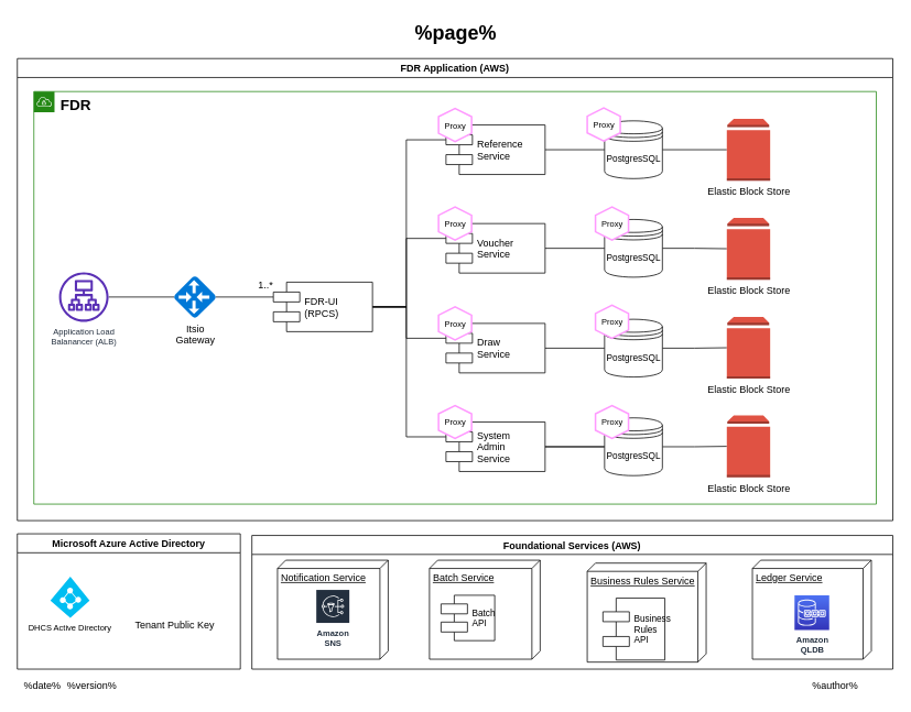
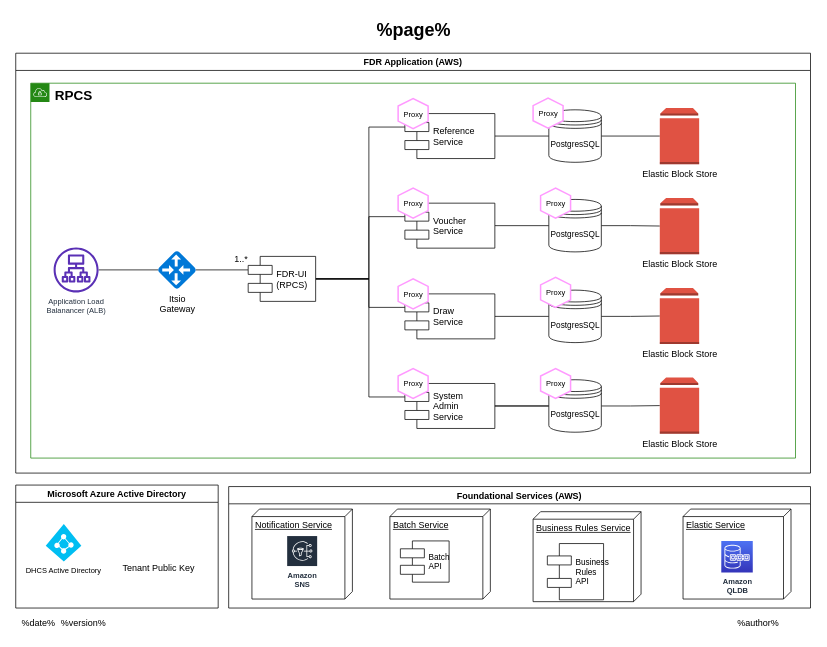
  <mxCell id="0" value="" />
  <mxCell id="1" parent="0" />
  <mxCell id="2" value="Microsoft Azure Active Directory" style="swimlane;" vertex="1" parent="1"><mxGeometry x="20.5" y="646" width="270" height="164" as="geometry"><mxRectangle x="415" y="671.5" width="130" height="23" as="alternateBounds" /></mxGeometry></mxCell>
  <mxCell id="3" value="Tenant Public Key" style="shape=image;html=1;verticalAlign=top;verticalLabelPosition=bottom;labelBackgroundColor=#ffffff;imageAspect=0;aspect=fixed;image=https://cdn0.iconfinder.com/data/icons/fatcow/32x32/ssl_certificates.png" vertex="1" parent="2"><mxGeometry x="174" y="65" width="32" height="32" as="geometry" /></mxCell>
  <mxCell id="4" value="DHCS Active Directory" style="verticalLabelPosition=bottom;html=1;verticalAlign=top;align=center;strokeColor=none;fillColor=#00BEF2;shape=mxgraph.azure.azure_active_directory;labelBackgroundColor=none;fontSize=10;fontColor=#000000;" vertex="1" parent="2"><mxGeometry x="40" y="52" width="47.5" height="50" as="geometry" /></mxCell>
  <mxCell id="5" value="FDR Application (AWS)" style="swimlane;" vertex="1" parent="1"><mxGeometry x="20.5" y="70" width="1060" height="560" as="geometry"><mxRectangle x="20" y="80" width="200" height="23" as="alternateBounds" /></mxGeometry></mxCell>
- <mxCell id="6" value="FDR" style="points=[[0,0],[0.25,0],[0.5,0],[0.75,0],[1,0],[1,0.25],[1,0.5],[1,0.75],[1,1],[0.75,1],[0.5,1],[0.25,1],[0,1],[0,0.75],[0,0.5],[0,0.25]];outlineConnect=0;gradientColor=none;html=1;whiteSpace=wrap;fontSize=18;fontStyle=1;shape=mxgraph.aws4.group;grIcon=mxgraph.aws4.group_vpc;strokeColor=#248814;fillColor=none;verticalAlign=top;align=left;spacingLeft=30;fontColor=#000000;dashed=0;labelBackgroundColor=none;labelBorderColor=none;" vertex="1" parent="5"><mxGeometry x="20" y="40" width="1020" height="500" as="geometry" /></mxCell>
+ <mxCell id="6" value="RPCS" style="points=[[0,0],[0.25,0],[0.5,0],[0.75,0],[1,0],[1,0.25],[1,0.5],[1,0.75],[1,1],[0.75,1],[0.5,1],[0.25,1],[0,1],[0,0.75],[0,0.5],[0,0.25]];outlineConnect=0;gradientColor=none;html=1;whiteSpace=wrap;fontSize=18;fontStyle=1;shape=mxgraph.aws4.group;grIcon=mxgraph.aws4.group_vpc;strokeColor=#248814;fillColor=none;verticalAlign=top;align=left;spacingLeft=30;fontColor=#000000;dashed=0;labelBackgroundColor=none;labelBorderColor=none;" vertex="1" parent="5"><mxGeometry x="20" y="40" width="1020" height="500" as="geometry" /></mxCell>
  <mxCell id="7" style="edgeStyle=orthogonalEdgeStyle;rounded=0;orthogonalLoop=1;jettySize=auto;html=1;entryX=0;entryY=0.5;entryDx=0;entryDy=0;entryPerimeter=0;fontSize=12;fontColor=#000000;endArrow=none;endFill=0;" edge="1" parent="5" source="8" target="10"><mxGeometry relative="1" as="geometry" /></mxCell>
  <mxCell id="8" value="Application Load&lt;br style=&quot;font-size: 10px;&quot;&gt;Balanancer (ALB)" style="outlineConnect=0;fontColor=#232F3E;gradientColor=none;fillColor=#5A30B5;strokeColor=none;dashed=0;verticalLabelPosition=bottom;verticalAlign=top;align=center;html=1;fontSize=10;fontStyle=0;aspect=fixed;pointerEvents=1;shape=mxgraph.aws4.application_load_balancer;labelBackgroundColor=none;" vertex="1" parent="5"><mxGeometry x="50.5" y="259" width="60" height="60" as="geometry" /></mxCell>
  <mxCell id="9" value="1..*" style="edgeStyle=orthogonalEdgeStyle;rounded=0;orthogonalLoop=1;jettySize=auto;html=1;entryX=0;entryY=0.3;entryDx=0;entryDy=0;endArrow=none;endFill=0;fontSize=12;fontColor=#000000;" edge="1" parent="5" source="10" target="15"><mxGeometry x="0.714" y="14" relative="1" as="geometry"><mxPoint as="offset" /></mxGeometry></mxCell>
  <mxCell id="10" value="Itsio&lt;br style=&quot;font-size: 12px&quot;&gt;Gateway" style="pointerEvents=1;shadow=0;dashed=0;html=1;strokeColor=none;labelPosition=center;verticalLabelPosition=bottom;verticalAlign=top;align=center;shape=mxgraph.mscae.deprecated.application_gateway;fillColor=#0078D7;labelBackgroundColor=none;fontSize=12;fontColor=#000000;" vertex="1" parent="5"><mxGeometry x="190" y="264" width="50" height="50" as="geometry" /></mxCell>
  <mxCell id="11" style="edgeStyle=orthogonalEdgeStyle;rounded=0;orthogonalLoop=1;jettySize=auto;html=1;entryX=0;entryY=0.3;entryDx=0;entryDy=0;endArrow=none;endFill=0;fontSize=12;fontColor=#000000;exitX=1;exitY=0.5;exitDx=0;exitDy=0;" edge="1" parent="5" source="15" target="17"><mxGeometry relative="1" as="geometry"><Array as="points"><mxPoint x="471" y="301" /><mxPoint x="471" y="98" /></Array></mxGeometry></mxCell>
  <mxCell id="12" style="edgeStyle=orthogonalEdgeStyle;rounded=0;orthogonalLoop=1;jettySize=auto;html=1;entryX=0;entryY=0.3;entryDx=0;entryDy=0;endArrow=none;endFill=0;fontSize=12;fontColor=#000000;exitX=1;exitY=0.5;exitDx=0;exitDy=0;" edge="1" parent="5" source="15" target="19"><mxGeometry relative="1" as="geometry"><Array as="points"><mxPoint x="471" y="301" /><mxPoint x="471" y="218" /></Array></mxGeometry></mxCell>
  <mxCell id="13" style="edgeStyle=orthogonalEdgeStyle;rounded=0;orthogonalLoop=1;jettySize=auto;html=1;entryX=0;entryY=0.3;entryDx=0;entryDy=0;endArrow=none;endFill=0;fontSize=12;fontColor=#000000;exitX=1;exitY=0.5;exitDx=0;exitDy=0;" edge="1" parent="5" source="15" target="27"><mxGeometry relative="1" as="geometry"><mxPoint x="429.5" y="301" as="sourcePoint" /><Array as="points"><mxPoint x="471" y="301" /><mxPoint x="471" y="339" /></Array></mxGeometry></mxCell>
  <mxCell id="14" style="edgeStyle=orthogonalEdgeStyle;rounded=0;orthogonalLoop=1;jettySize=auto;html=1;entryX=0;entryY=0.3;entryDx=0;entryDy=0;endArrow=none;endFill=0;fontSize=12;fontColor=#000000;exitX=1;exitY=0.5;exitDx=0;exitDy=0;" edge="1" parent="5" source="15" target="32"><mxGeometry relative="1" as="geometry"><Array as="points"><mxPoint x="471" y="301" /><mxPoint x="471" y="458" /></Array></mxGeometry></mxCell>
- <mxCell id="15" value="FDR-UI&#10;(RPCS)" style="shape=component;align=left;spacingLeft=36;labelBackgroundColor=none;fontSize=12;fontColor=#000000;" vertex="1" parent="5"><mxGeometry x="310" y="271" width="120" height="60" as="geometry" /></mxCell>
+ <mxCell id="15" value="FDR-UI&#10;(RPCS)" style="shape=component;align=left;spacingLeft=36;labelBackgroundColor=none;fontSize=12;fontColor=#000000;" vertex="1" parent="5"><mxGeometry x="310" y="271" width="90" height="60" as="geometry" /></mxCell>
  <mxCell id="16" style="edgeStyle=orthogonalEdgeStyle;rounded=0;orthogonalLoop=1;jettySize=auto;html=1;endArrow=none;endFill=0;fontSize=12;fontColor=#000000;" edge="1" parent="5" source="17" target="21"><mxGeometry relative="1" as="geometry" /></mxCell>
  <mxCell id="17" value="Reference&#10;Service" style="shape=component;align=left;spacingLeft=36;labelBackgroundColor=none;fontSize=12;fontColor=#000000;" vertex="1" parent="5"><mxGeometry x="519" y="80.5" width="120" height="60" as="geometry" /></mxCell>
  <mxCell id="18" style="edgeStyle=orthogonalEdgeStyle;rounded=0;orthogonalLoop=1;jettySize=auto;html=1;entryX=0;entryY=0.5;entryDx=0;entryDy=0;endArrow=none;endFill=0;fontSize=12;fontColor=#000000;" edge="1" parent="5" source="19" target="23"><mxGeometry relative="1" as="geometry" /></mxCell>
  <mxCell id="19" value="Voucher&#10;Service" style="shape=component;align=left;spacingLeft=36;labelBackgroundColor=none;fontSize=12;fontColor=#000000;" vertex="1" parent="5"><mxGeometry x="519" y="200" width="120" height="60" as="geometry" /></mxCell>
  <mxCell id="20" style="edgeStyle=orthogonalEdgeStyle;rounded=0;orthogonalLoop=1;jettySize=auto;html=1;entryX=0;entryY=0.5;entryDx=0;entryDy=0;entryPerimeter=0;endArrow=none;endFill=0;fontSize=12;fontColor=#000000;" edge="1" parent="5" source="21" target="24"><mxGeometry relative="1" as="geometry" /></mxCell>
  <mxCell id="21" value="PostgresSQL" style="shape=datastore;whiteSpace=wrap;html=1;labelBackgroundColor=none;fontSize=11;fontColor=#000000;" vertex="1" parent="5"><mxGeometry x="711" y="75.5" width="70" height="70" as="geometry" /></mxCell>
  <mxCell id="22" style="edgeStyle=orthogonalEdgeStyle;rounded=0;orthogonalLoop=1;jettySize=auto;html=1;entryX=0;entryY=0.5;entryDx=0;entryDy=0;entryPerimeter=0;endArrow=none;endFill=0;fontSize=12;fontColor=#000000;" edge="1" parent="5" source="23" target="25"><mxGeometry relative="1" as="geometry" /></mxCell>
  <mxCell id="23" value="PostgresSQL" style="shape=datastore;whiteSpace=wrap;html=1;labelBackgroundColor=none;fontSize=11;fontColor=#000000;" vertex="1" parent="5"><mxGeometry x="711" y="195" width="70" height="70" as="geometry" /></mxCell>
  <mxCell id="24" value="Elastic Block Store" style="outlineConnect=0;dashed=0;verticalLabelPosition=bottom;verticalAlign=top;align=center;html=1;shape=mxgraph.aws3.volume;fillColor=#E05243;gradientColor=none;labelBackgroundColor=none;fontSize=12;fontColor=#000000;" vertex="1" parent="5"><mxGeometry x="859" y="73" width="52.5" height="75" as="geometry" /></mxCell>
  <mxCell id="25" value="Elastic Block Store" style="outlineConnect=0;dashed=0;verticalLabelPosition=bottom;verticalAlign=top;align=center;html=1;shape=mxgraph.aws3.volume;fillColor=#E05243;gradientColor=none;labelBackgroundColor=none;fontSize=12;fontColor=#000000;" vertex="1" parent="5"><mxGeometry x="859" y="193" width="52.5" height="75" as="geometry" /></mxCell>
  <mxCell id="26" style="edgeStyle=orthogonalEdgeStyle;rounded=0;orthogonalLoop=1;jettySize=auto;html=1;entryX=0;entryY=0.5;entryDx=0;entryDy=0;endArrow=none;endFill=0;fontSize=12;fontColor=#000000;" edge="1" parent="5" source="27" target="29"><mxGeometry relative="1" as="geometry" /></mxCell>
  <mxCell id="27" value="Draw&#10;Service" style="shape=component;align=left;spacingLeft=36;labelBackgroundColor=none;fontSize=12;fontColor=#000000;" vertex="1" parent="5"><mxGeometry x="519" y="321" width="120" height="60" as="geometry" /></mxCell>
  <mxCell id="28" style="edgeStyle=orthogonalEdgeStyle;rounded=0;orthogonalLoop=1;jettySize=auto;html=1;endArrow=none;endFill=0;fontSize=12;fontColor=#000000;" edge="1" parent="5" source="29" target="30"><mxGeometry relative="1" as="geometry" /></mxCell>
  <mxCell id="29" value="PostgresSQL" style="shape=datastore;whiteSpace=wrap;html=1;labelBackgroundColor=none;fontSize=11;fontColor=#000000;" vertex="1" parent="5"><mxGeometry x="711" y="316" width="70" height="70" as="geometry" /></mxCell>
  <mxCell id="30" value="Elastic Block Store" style="outlineConnect=0;dashed=0;verticalLabelPosition=bottom;verticalAlign=top;align=center;html=1;shape=mxgraph.aws3.volume;fillColor=#E05243;gradientColor=none;labelBackgroundColor=none;fontSize=12;fontColor=#000000;" vertex="1" parent="5"><mxGeometry x="859" y="313" width="52.5" height="75" as="geometry" /></mxCell>
  <mxCell id="31" style="edgeStyle=orthogonalEdgeStyle;rounded=0;orthogonalLoop=1;jettySize=auto;html=1;entryX=0;entryY=0.5;entryDx=0;entryDy=0;endArrow=none;endFill=0;fontSize=12;fontColor=#000000;" edge="1" parent="5" source="32" target="35"><mxGeometry relative="1" as="geometry" /></mxCell>
  <mxCell id="32" value="System&#10;Admin &#10;Service" style="shape=component;align=left;spacingLeft=36;labelBackgroundColor=none;fontSize=12;fontColor=#000000;" vertex="1" parent="5"><mxGeometry x="519" y="440.5" width="120" height="60" as="geometry" /></mxCell>
  <mxCell id="33" style="edgeStyle=orthogonalEdgeStyle;rounded=0;orthogonalLoop=1;jettySize=auto;html=1;entryX=0;entryY=0.5;entryDx=0;entryDy=0;entryPerimeter=0;endArrow=none;endFill=0;fontSize=12;fontColor=#000000;" edge="1" parent="5" source="35" target="36"><mxGeometry relative="1" as="geometry" /></mxCell>
  <mxCell id="34" value="" style="edgeStyle=orthogonalEdgeStyle;rounded=0;orthogonalLoop=1;jettySize=auto;html=1;endArrow=none;endFill=0;fontSize=12;fontColor=#000000;" edge="1" parent="5" source="35" target="32"><mxGeometry relative="1" as="geometry" /></mxCell>
  <mxCell id="35" value="PostgresSQL" style="shape=datastore;whiteSpace=wrap;html=1;labelBackgroundColor=none;fontSize=11;fontColor=#000000;" vertex="1" parent="5"><mxGeometry x="711" y="435.5" width="70" height="70" as="geometry" /></mxCell>
  <mxCell id="36" value="Elastic Block Store" style="outlineConnect=0;dashed=0;verticalLabelPosition=bottom;verticalAlign=top;align=center;html=1;shape=mxgraph.aws3.volume;fillColor=#E05243;gradientColor=none;labelBackgroundColor=none;fontSize=12;fontColor=#000000;" vertex="1" parent="5"><mxGeometry x="859" y="432.5" width="52.5" height="75" as="geometry" /></mxCell>
  <mxCell id="37" value="Proxy" style="shape=hexagon;perimeter=hexagonPerimeter2;whiteSpace=wrap;html=1;labelBackgroundColor=none;strokeColor=#FF99FF;strokeWidth=2;fillColor=#ffffff;gradientColor=none;fontSize=10;fontColor=#000000;rotation=90;horizontal=0;" vertex="1" parent="5"><mxGeometry x="510" y="60.5" width="40" height="40" as="geometry" /></mxCell>
  <mxCell id="38" value="Proxy" style="shape=hexagon;perimeter=hexagonPerimeter2;whiteSpace=wrap;html=1;labelBackgroundColor=none;strokeColor=#FF99FF;strokeWidth=2;fillColor=#ffffff;gradientColor=none;fontSize=10;fontColor=#000000;rotation=90;horizontal=0;" vertex="1" parent="5"><mxGeometry x="510" y="180" width="40" height="40" as="geometry" /></mxCell>
  <mxCell id="39" value="Proxy" style="shape=hexagon;perimeter=hexagonPerimeter2;whiteSpace=wrap;html=1;labelBackgroundColor=none;strokeColor=#FF99FF;strokeWidth=2;fillColor=#ffffff;gradientColor=none;fontSize=10;fontColor=#000000;rotation=90;horizontal=0;" vertex="1" parent="5"><mxGeometry x="510" y="301" width="40" height="40" as="geometry" /></mxCell>
  <mxCell id="40" value="Proxy" style="shape=hexagon;perimeter=hexagonPerimeter2;whiteSpace=wrap;html=1;labelBackgroundColor=none;strokeColor=#FF99FF;strokeWidth=2;fillColor=#ffffff;gradientColor=none;fontSize=10;fontColor=#000000;rotation=90;horizontal=0;" vertex="1" parent="5"><mxGeometry x="510" y="420.5" width="40" height="40" as="geometry" /></mxCell>
  <mxCell id="41" value="Proxy" style="shape=hexagon;perimeter=hexagonPerimeter2;whiteSpace=wrap;html=1;labelBackgroundColor=none;strokeColor=#FF99FF;strokeWidth=2;fillColor=#ffffff;gradientColor=none;fontSize=10;fontColor=#000000;rotation=90;horizontal=0;" vertex="1" parent="5"><mxGeometry x="690" y="60" width="40" height="40" as="geometry" /></mxCell>
  <mxCell id="42" value="Proxy" style="shape=hexagon;perimeter=hexagonPerimeter2;whiteSpace=wrap;html=1;labelBackgroundColor=none;strokeColor=#FF99FF;strokeWidth=2;fillColor=#ffffff;gradientColor=none;fontSize=10;fontColor=#000000;rotation=90;horizontal=0;" vertex="1" parent="5"><mxGeometry x="700" y="180" width="40" height="40" as="geometry" /></mxCell>
  <mxCell id="43" value="Proxy" style="shape=hexagon;perimeter=hexagonPerimeter2;whiteSpace=wrap;html=1;labelBackgroundColor=none;strokeColor=#FF99FF;strokeWidth=2;fillColor=#ffffff;gradientColor=none;fontSize=10;fontColor=#000000;rotation=90;horizontal=0;" vertex="1" parent="5"><mxGeometry x="700" y="299" width="40" height="40" as="geometry" /></mxCell>
  <mxCell id="44" value="Proxy" style="shape=hexagon;perimeter=hexagonPerimeter2;whiteSpace=wrap;html=1;labelBackgroundColor=none;strokeColor=#FF99FF;strokeWidth=2;fillColor=#ffffff;gradientColor=none;fontSize=10;fontColor=#000000;rotation=90;horizontal=0;" vertex="1" parent="5"><mxGeometry x="700" y="420.5" width="40" height="40" as="geometry" /></mxCell>
  <mxCell id="45" value="%date%" style="text;html=1;strokeColor=none;fillColor=none;align=center;verticalAlign=middle;whiteSpace=wrap;rounded=0;fontSize=12;" vertex="1" parent="1"><mxGeometry x="31" y="820" width="40" height="20" as="geometry" /></mxCell>
  <mxCell id="46" value="%author%" style="text;html=1;strokeColor=none;fillColor=none;align=center;verticalAlign=middle;whiteSpace=wrap;rounded=0;fontSize=12;" vertex="1" parent="1"><mxGeometry x="940.5" y="820" width="140" height="20" as="geometry" /></mxCell>
  <mxCell id="47" value="%version%" style="text;html=1;strokeColor=none;fillColor=none;align=center;verticalAlign=middle;whiteSpace=wrap;rounded=0;fontSize=12;" vertex="1" parent="1"><mxGeometry x="91" y="820" width="40" height="20" as="geometry" /></mxCell>
  <mxCell id="48" value="%page%" style="text;strokeColor=none;fillColor=none;html=1;fontSize=24;fontStyle=1;verticalAlign=middle;align=center;" vertex="1" parent="1"><mxGeometry x="325.5" y="20" width="450" height="40" as="geometry" /></mxCell>
  <mxCell id="49" value="Foundational Services (AWS)" style="swimlane;labelBackgroundColor=none;fontSize=12;fontColor=#000000;" vertex="1" parent="1"><mxGeometry x="304.5" y="648" width="776" height="162" as="geometry" /></mxCell>
  <mxCell id="50" value="" style="group" vertex="1" connectable="0" parent="49"><mxGeometry x="606" y="30" width="144" height="120" as="geometry" /></mxCell>
- <mxCell id="51" value="Ledger Service" style="verticalAlign=top;align=left;spacingTop=8;spacingLeft=2;spacingRight=12;shape=cube;size=10;direction=south;fontStyle=4;html=1;labelBackgroundColor=none;fontSize=12;fontColor=#000000;" vertex="1" parent="50"><mxGeometry width="144" height="120" as="geometry" /></mxCell>
+ <mxCell id="51" value="Elastic Service" style="verticalAlign=top;align=left;spacingTop=8;spacingLeft=2;spacingRight=12;shape=cube;size=10;direction=south;fontStyle=4;html=1;labelBackgroundColor=none;fontSize=12;fontColor=#000000;" vertex="1" parent="50"><mxGeometry width="144" height="120" as="geometry" /></mxCell>
  <mxCell id="52" value="Amazon&lt;br style=&quot;font-size: 10px;&quot;&gt;QLDB" style="outlineConnect=0;fontColor=#232F3E;gradientColor=#4D72F3;gradientDirection=north;fillColor=#3334B9;strokeColor=#ffffff;dashed=0;verticalLabelPosition=bottom;verticalAlign=top;align=center;html=1;fontSize=10;fontStyle=1;aspect=fixed;shape=mxgraph.aws4.resourceIcon;resIcon=mxgraph.aws4.quantum_ledger_database;labelBackgroundColor=none;" vertex="1" parent="50"><mxGeometry x="51" y="42.5" width="42" height="42" as="geometry" /></mxCell>
  <mxCell id="53" value="" style="group" vertex="1" connectable="0" parent="49"><mxGeometry x="406" y="33.5" width="144" height="120" as="geometry" /></mxCell>
  <mxCell id="54" value="Business Rules Service" style="verticalAlign=top;align=left;spacingTop=8;spacingLeft=2;spacingRight=12;shape=cube;size=10;direction=south;fontStyle=4;html=1;labelBackgroundColor=none;fontSize=12;fontColor=#000000;" vertex="1" parent="53"><mxGeometry width="144" height="120" as="geometry" /></mxCell>
  <mxCell id="55" value="Business&#10;Rules&#10;API" style="shape=component;align=left;spacingLeft=36;labelBackgroundColor=none;fontSize=11;fontColor=#000000;" vertex="1" parent="53"><mxGeometry x="19" y="42.5" width="75" height="75" as="geometry" /></mxCell>
  <mxCell id="56" value="" style="group" vertex="1" connectable="0" parent="49"><mxGeometry x="31" y="30" width="134" height="120" as="geometry" /></mxCell>
  <mxCell id="57" value="Notification Service" style="verticalAlign=top;align=left;spacingTop=8;spacingLeft=2;spacingRight=12;shape=cube;size=10;direction=south;fontStyle=4;html=1;labelBackgroundColor=none;fontSize=12;fontColor=#000000;" vertex="1" parent="56"><mxGeometry width="134" height="120" as="geometry" /></mxCell>
  <mxCell id="58" value="Amazon SNS" style="outlineConnect=0;fontColor=#232F3E;gradientColor=none;strokeColor=#ffffff;fillColor=#232F3E;dashed=0;verticalLabelPosition=middle;verticalAlign=bottom;align=center;html=1;whiteSpace=wrap;fontSize=10;fontStyle=1;spacing=3;shape=mxgraph.aws4.productIcon;prIcon=mxgraph.aws4.sns;labelBackgroundColor=none;" vertex="1" parent="56"><mxGeometry x="46" y="35" width="42" height="75" as="geometry" /></mxCell>
  <mxCell id="59" value="" style="group" vertex="1" connectable="0" parent="49"><mxGeometry x="215" y="30" width="134" height="120" as="geometry" /></mxCell>
  <mxCell id="60" value="Batch Service" style="verticalAlign=top;align=left;spacingTop=8;spacingLeft=2;spacingRight=12;shape=cube;size=10;direction=south;fontStyle=4;html=1;labelBackgroundColor=none;fontSize=12;fontColor=#000000;" vertex="1" parent="59"><mxGeometry width="134" height="120" as="geometry" /></mxCell>
  <mxCell id="61" value="Batch&#10;API" style="shape=component;align=left;spacingLeft=36;labelBackgroundColor=none;fontSize=11;fontColor=#000000;" vertex="1" parent="59"><mxGeometry x="14" y="42.5" width="65" height="55" as="geometry" /></mxCell>
